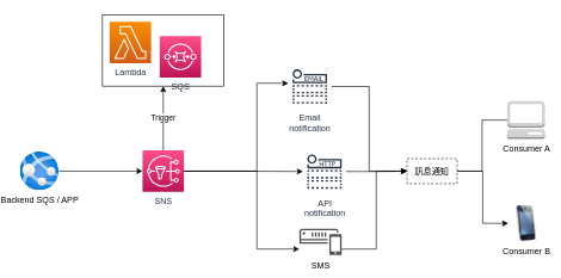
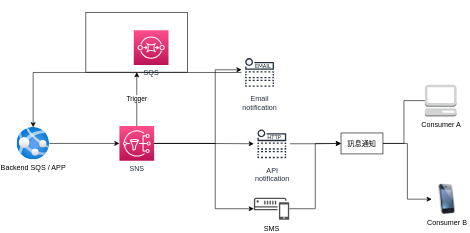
  <mxCell id="0" />
  <mxCell id="1" parent="0" />
  <mxCell id="2" value="Consumer A" style="outlineConnect=0;dashed=0;verticalLabelPosition=bottom;verticalAlign=top;align=center;html=1;shape=mxgraph.aws3.management_console;fillColor=#D2D3D3;gradientColor=none;" parent="1" vertex="1"><mxGeometry x="701" y="141" width="53" height="53" as="geometry" /></mxCell>
- <mxCell id="3" value="Consumer B" style="image;html=1;image=img/lib/clip_art/telecommunication/iPhone_128x128.png" parent="1" vertex="1"><mxGeometry x="702.5" y="287" width="50" height="50" as="geometry" /></mxCell>
+ <mxCell id="3" value="Consumer B" style="image;html=1;image=img/lib/clip_art/telecommunication/iPhone_128x128.png" parent="1" vertex="1"><mxGeometry x="712.5" y="307" width="50" height="50" as="geometry" /></mxCell>
  <mxCell id="4" value="Trigger" style="edgeStyle=orthogonalEdgeStyle;rounded=0;orthogonalLoop=1;jettySize=auto;html=1;entryX=0.5;entryY=1;entryDx=0;entryDy=0;" parent="1" source="8" target="17" edge="1"><mxGeometry relative="1" as="geometry" /></mxCell>
  <mxCell id="5" style="edgeStyle=orthogonalEdgeStyle;rounded=0;orthogonalLoop=1;jettySize=auto;html=1;" parent="1" source="8" target="14" edge="1"><mxGeometry relative="1" as="geometry" /></mxCell>
  <mxCell id="6" style="edgeStyle=orthogonalEdgeStyle;rounded=0;orthogonalLoop=1;jettySize=auto;html=1;" parent="1" source="8" target="12" edge="1"><mxGeometry relative="1" as="geometry"><Array as="points"><mxPoint x="351" y="239" /><mxPoint x="351" y="116" /></Array></mxGeometry></mxCell>
  <mxCell id="7" style="edgeStyle=orthogonalEdgeStyle;rounded=0;orthogonalLoop=1;jettySize=auto;html=1;" parent="1" source="8" target="16" edge="1"><mxGeometry relative="1" as="geometry"><Array as="points"><mxPoint x="351" y="239" /><mxPoint x="351" y="348" /></Array></mxGeometry></mxCell>
  <mxCell id="8" value="SNS" style="sketch=0;points=[[0,0,0],[0.25,0,0],[0.5,0,0],[0.75,0,0],[1,0,0],[0,1,0],[0.25,1,0],[0.5,1,0],[0.75,1,0],[1,1,0],[0,0.25,0],[0,0.5,0],[0,0.75,0],[1,0.25,0],[1,0.5,0],[1,0.75,0]];outlineConnect=0;fontColor=#232F3E;gradientColor=#FF4F8B;gradientDirection=north;fillColor=#BC1356;strokeColor=#ffffff;dashed=0;verticalLabelPosition=bottom;verticalAlign=top;align=center;html=1;fontSize=12;fontStyle=0;aspect=fixed;shape=mxgraph.aws4.resourceIcon;resIcon=mxgraph.aws4.sns;" parent="1" vertex="1"><mxGeometry x="191" y="210" width="58" height="58" as="geometry" /></mxCell>
- <mxCell id="9" value="Lambda" style="sketch=0;points=[[0,0,0],[0.25,0,0],[0.5,0,0],[0.75,0,0],[1,0,0],[0,1,0],[0.25,1,0],[0.5,1,0],[0.75,1,0],[1,1,0],[0,0.25,0],[0,0.5,0],[0,0.75,0],[1,0.25,0],[1,0.5,0],[1,0.75,0]];outlineConnect=0;fontColor=#232F3E;gradientColor=#F78E04;gradientDirection=north;fillColor=#D05C17;strokeColor=#ffffff;dashed=0;verticalLabelPosition=bottom;verticalAlign=top;align=center;html=1;fontSize=12;fontStyle=0;aspect=fixed;shape=mxgraph.aws4.resourceIcon;resIcon=mxgraph.aws4.lambda;" parent="1" vertex="1"><mxGeometry x="145" y="30" width="58" height="58" as="geometry" /></mxCell>
  <mxCell id="10" value="SQS" style="sketch=0;points=[[0,0,0],[0.25,0,0],[0.5,0,0],[0.75,0,0],[1,0,0],[0,1,0],[0.25,1,0],[0.5,1,0],[0.75,1,0],[1,1,0],[0,0.25,0],[0,0.5,0],[0,0.75,0],[1,0.25,0],[1,0.5,0],[1,0.75,0]];outlineConnect=0;fontColor=#232F3E;gradientColor=#FF4F8B;gradientDirection=north;fillColor=#BC1356;strokeColor=#ffffff;dashed=0;verticalLabelPosition=bottom;verticalAlign=top;align=center;html=1;fontSize=12;fontStyle=0;aspect=fixed;shape=mxgraph.aws4.resourceIcon;resIcon=mxgraph.aws4.sqs;" parent="1" vertex="1"><mxGeometry x="215" y="50" width="58" height="58" as="geometry" /></mxCell>
- <mxCell id="11" style="edgeStyle=orthogonalEdgeStyle;rounded=0;orthogonalLoop=1;jettySize=auto;html=1;entryX=0;entryY=0.5;entryDx=0;entryDy=0;" parent="1" source="12" target="22" edge="1"><mxGeometry relative="1" as="geometry" /></mxCell>
+ <mxCell id="11" style="edgeStyle=orthogonalEdgeStyle;rounded=0;orthogonalLoop=1;jettySize=auto;html=1;" parent="1" source="12" target="19" edge="1"><mxGeometry relative="1" as="geometry" /></mxCell>
  <mxCell id="12" value="Email&#10;notification" style="sketch=0;outlineConnect=0;fontColor=#232F3E;gradientColor=none;strokeColor=#232F3E;fillColor=#ffffff;dashed=0;verticalLabelPosition=bottom;verticalAlign=top;align=center;html=1;fontSize=12;fontStyle=0;aspect=fixed;shape=mxgraph.aws4.resourceIcon;resIcon=mxgraph.aws4.email_notification;" parent="1" vertex="1"><mxGeometry x="395" y="90.5" width="60" height="60" as="geometry" /></mxCell>
  <mxCell id="13" style="edgeStyle=orthogonalEdgeStyle;rounded=0;orthogonalLoop=1;jettySize=auto;html=1;entryX=0;entryY=0.5;entryDx=0;entryDy=0;" parent="1" source="14" target="22" edge="1"><mxGeometry relative="1" as="geometry" /></mxCell>
  <mxCell id="14" value="API&#10;notification" style="sketch=0;outlineConnect=0;fontColor=#232F3E;gradientColor=none;strokeColor=#232F3E;fillColor=#ffffff;dashed=0;verticalLabelPosition=bottom;verticalAlign=top;align=center;html=1;fontSize=12;fontStyle=0;aspect=fixed;shape=mxgraph.aws4.resourceIcon;resIcon=mxgraph.aws4.http_notification;" parent="1" vertex="1"><mxGeometry x="415.5" y="209.5" width="60" height="60" as="geometry" /></mxCell>
  <mxCell id="15" style="edgeStyle=orthogonalEdgeStyle;rounded=0;orthogonalLoop=1;jettySize=auto;html=1;entryX=0;entryY=0.5;entryDx=0;entryDy=0;" parent="1" source="16" target="22" edge="1"><mxGeometry relative="1" as="geometry"><Array as="points"><mxPoint x="518" y="348" /><mxPoint x="518" y="239" /></Array></mxGeometry></mxCell>
- <mxCell id="16" value="SMS" style="sketch=0;pointerEvents=1;shadow=0;dashed=0;html=1;strokeColor=none;fillColor=#505050;labelPosition=center;verticalLabelPosition=bottom;verticalAlign=top;outlineConnect=0;align=center;shape=mxgraph.office.communications.sms_gateway;" parent="1" vertex="1"><mxGeometry x="410.5" y="319.5" width="59" height="37" as="geometry" /></mxCell>
+ <mxCell id="16" value="SMS" style="sketch=0;pointerEvents=1;shadow=0;dashed=0;html=1;strokeColor=none;fillColor=#505050;labelPosition=center;verticalLabelPosition=bottom;verticalAlign=top;outlineConnect=0;align=center;shape=mxgraph.office.communications.sms_gateway;" parent="1" vertex="1"><mxGeometry x="415.5" y="329.5" width="59" height="37" as="geometry" /></mxCell>
  <mxCell id="17" value="" style="rounded=0;whiteSpace=wrap;html=1;fillColor=none;" parent="1" vertex="1"><mxGeometry x="135" y="20" width="170" height="100" as="geometry" /></mxCell>
  <mxCell id="18" style="edgeStyle=orthogonalEdgeStyle;rounded=0;orthogonalLoop=1;jettySize=auto;html=1;entryX=0;entryY=0.5;entryDx=0;entryDy=0;entryPerimeter=0;" parent="1" source="19" target="8" edge="1"><mxGeometry relative="1" as="geometry" /></mxCell>
  <mxCell id="19" value="Backend SQS / APP" style="aspect=fixed;html=1;points=[];align=center;image;fontSize=12;image=img/lib/azure2/app_services/App_Services.svg;fillColor=none;" parent="1" vertex="1"><mxGeometry x="20" y="212" width="54" height="54" as="geometry" /></mxCell>
  <mxCell id="20" style="edgeStyle=orthogonalEdgeStyle;rounded=0;orthogonalLoop=1;jettySize=auto;html=1;entryX=0;entryY=0.5;entryDx=0;entryDy=0;entryPerimeter=0;endArrow=none;" parent="1" source="22" target="2" edge="1"><mxGeometry relative="1" as="geometry" /></mxCell>
  <mxCell id="21" style="edgeStyle=orthogonalEdgeStyle;rounded=0;orthogonalLoop=1;jettySize=auto;html=1;entryX=0;entryY=0.5;entryDx=0;entryDy=0;" parent="1" source="22" target="3" edge="1"><mxGeometry relative="1" as="geometry" /></mxCell>
- <mxCell id="22" value="訊息通知" style="rounded=0;whiteSpace=wrap;html=1;fillColor=default;dashed=1;" parent="1" vertex="1"><mxGeometry x="561" y="221.5" width="70" height="35" as="geometry" /></mxCell>
+ <mxCell id="22" value="訊息通知" style="rounded=0;whiteSpace=wrap;html=1;fillColor=default;" parent="1" vertex="1"><mxGeometry x="561" y="221.5" width="70" height="35" as="geometry" /></mxCell>
